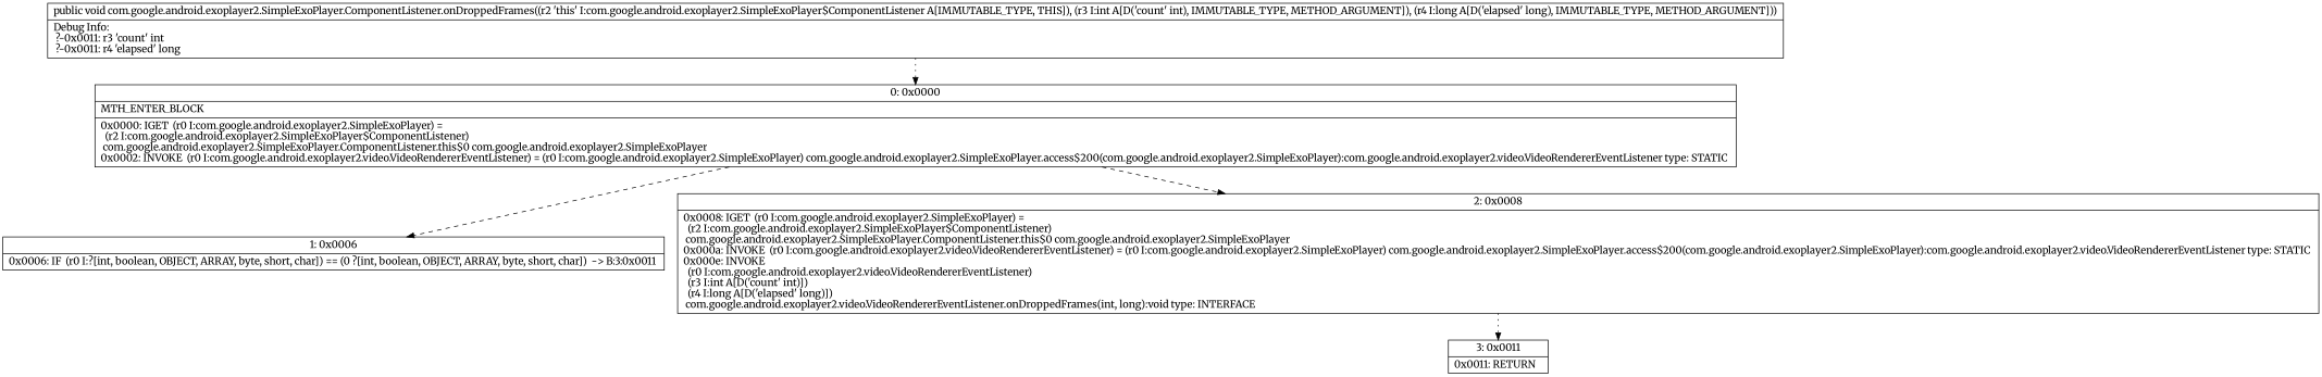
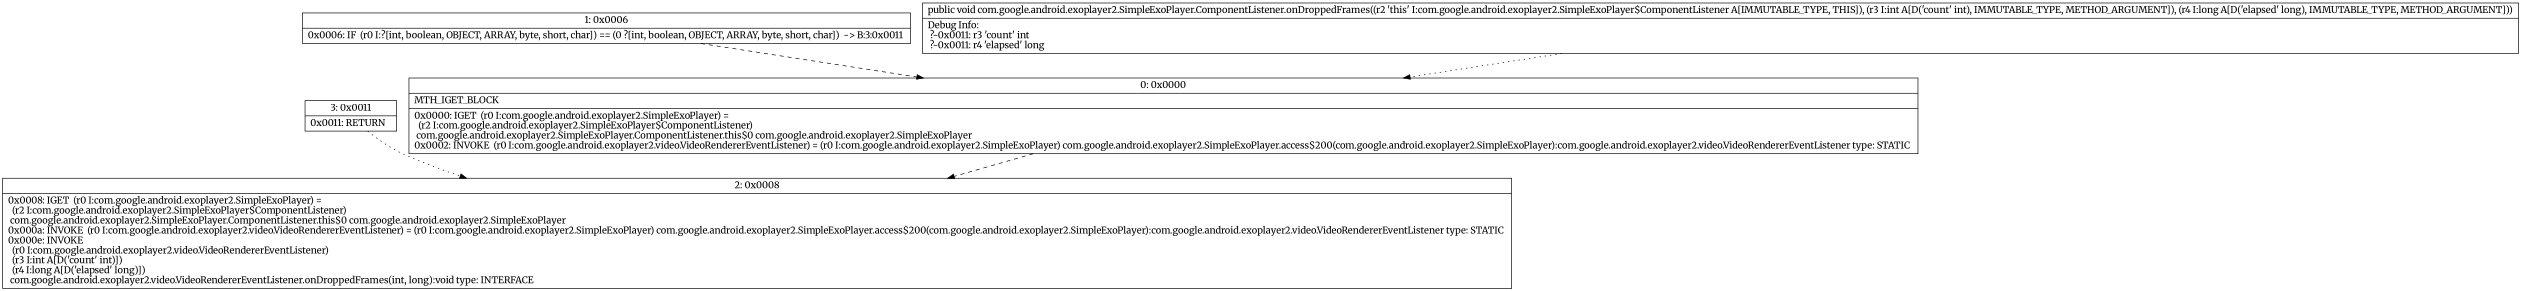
  digraph {
    fontname=Merriweather
    node [fontname=Merriweather shape=record]
    edge [fontname=Merriweather style=dashed]
-   n1 [label="{0\:\ 0x0000|MTH_ENTER_BLOCK\l|0x0000: IGET  (r0 I:com.google.android.exoplayer2.SimpleExoPlayer) = \l  (r2 I:com.google.android.exoplayer2.SimpleExoPlayer$ComponentListener)\l com.google.android.exoplayer2.SimpleExoPlayer.ComponentListener.this$0 com.google.android.exoplayer2.SimpleExoPlayer \l0x0002: INVOKE  (r0 I:com.google.android.exoplayer2.video.VideoRendererEventListener) = (r0 I:com.google.android.exoplayer2.SimpleExoPlayer) com.google.android.exoplayer2.SimpleExoPlayer.access$200(com.google.android.exoplayer2.SimpleExoPlayer):com.google.android.exoplayer2.video.VideoRendererEventListener type: STATIC \l}"]
+   n1 [label="{0\:\ 0x0000|MTH_IGET_BLOCK\l|0x0000: IGET  (r0 I:com.google.android.exoplayer2.SimpleExoPlayer) = \l  (r2 I:com.google.android.exoplayer2.SimpleExoPlayer$ComponentListener)\l com.google.android.exoplayer2.SimpleExoPlayer.ComponentListener.this$0 com.google.android.exoplayer2.SimpleExoPlayer \l0x0002: INVOKE  (r0 I:com.google.android.exoplayer2.video.VideoRendererEventListener) = (r0 I:com.google.android.exoplayer2.SimpleExoPlayer) com.google.android.exoplayer2.SimpleExoPlayer.access$200(com.google.android.exoplayer2.SimpleExoPlayer):com.google.android.exoplayer2.video.VideoRendererEventListener type: STATIC \l}"]
    n2 [label="{1\:\ 0x0006|0x0006: IF  (r0 I:?[int, boolean, OBJECT, ARRAY, byte, short, char]) == (0 ?[int, boolean, OBJECT, ARRAY, byte, short, char])  \-\> B:3:0x0011 \l}"]
    n3 [label="{2\:\ 0x0008|0x0008: IGET  (r0 I:com.google.android.exoplayer2.SimpleExoPlayer) = \l  (r2 I:com.google.android.exoplayer2.SimpleExoPlayer$ComponentListener)\l com.google.android.exoplayer2.SimpleExoPlayer.ComponentListener.this$0 com.google.android.exoplayer2.SimpleExoPlayer \l0x000a: INVOKE  (r0 I:com.google.android.exoplayer2.video.VideoRendererEventListener) = (r0 I:com.google.android.exoplayer2.SimpleExoPlayer) com.google.android.exoplayer2.SimpleExoPlayer.access$200(com.google.android.exoplayer2.SimpleExoPlayer):com.google.android.exoplayer2.video.VideoRendererEventListener type: STATIC \l0x000e: INVOKE  \l  (r0 I:com.google.android.exoplayer2.video.VideoRendererEventListener)\l  (r3 I:int A[D('count' int)])\l  (r4 I:long A[D('elapsed' long)])\l com.google.android.exoplayer2.video.VideoRendererEventListener.onDroppedFrames(int, long):void type: INTERFACE \l}"]
    n4 [label="{3\:\ 0x0011|0x0011: RETURN   \l}"]
    n5 [label="{public void com.google.android.exoplayer2.SimpleExoPlayer.ComponentListener.onDroppedFrames((r2 'this' I:com.google.android.exoplayer2.SimpleExoPlayer$ComponentListener A[IMMUTABLE_TYPE, THIS]), (r3 I:int A[D('count' int), IMMUTABLE_TYPE, METHOD_ARGUMENT]), (r4 I:long A[D('elapsed' long), IMMUTABLE_TYPE, METHOD_ARGUMENT]))  | Debug Info:\l  ?\-0x0011: r3 'count' int\l  ?\-0x0011: r4 'elapsed' long\l}"]
-   n1 -> n2
+   n2 -> n1
    n1 -> n3
-   n3 -> n4 [style=dotted]
+   n4 -> n3 [style=dotted]
    n5 -> n1 [style=dotted]
  }
